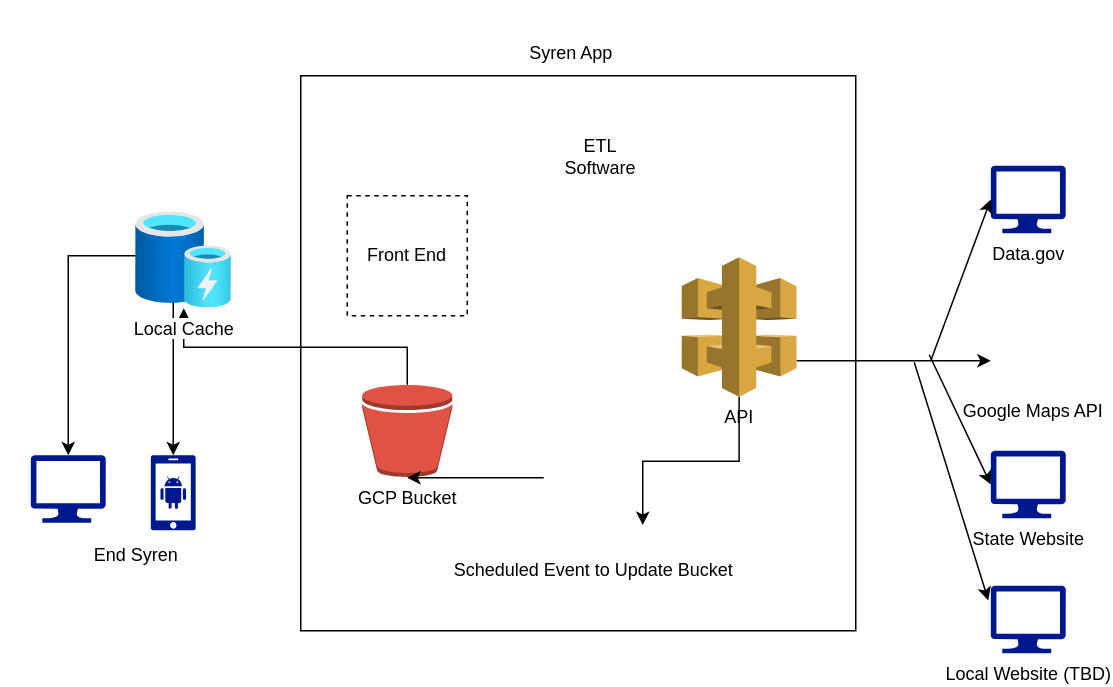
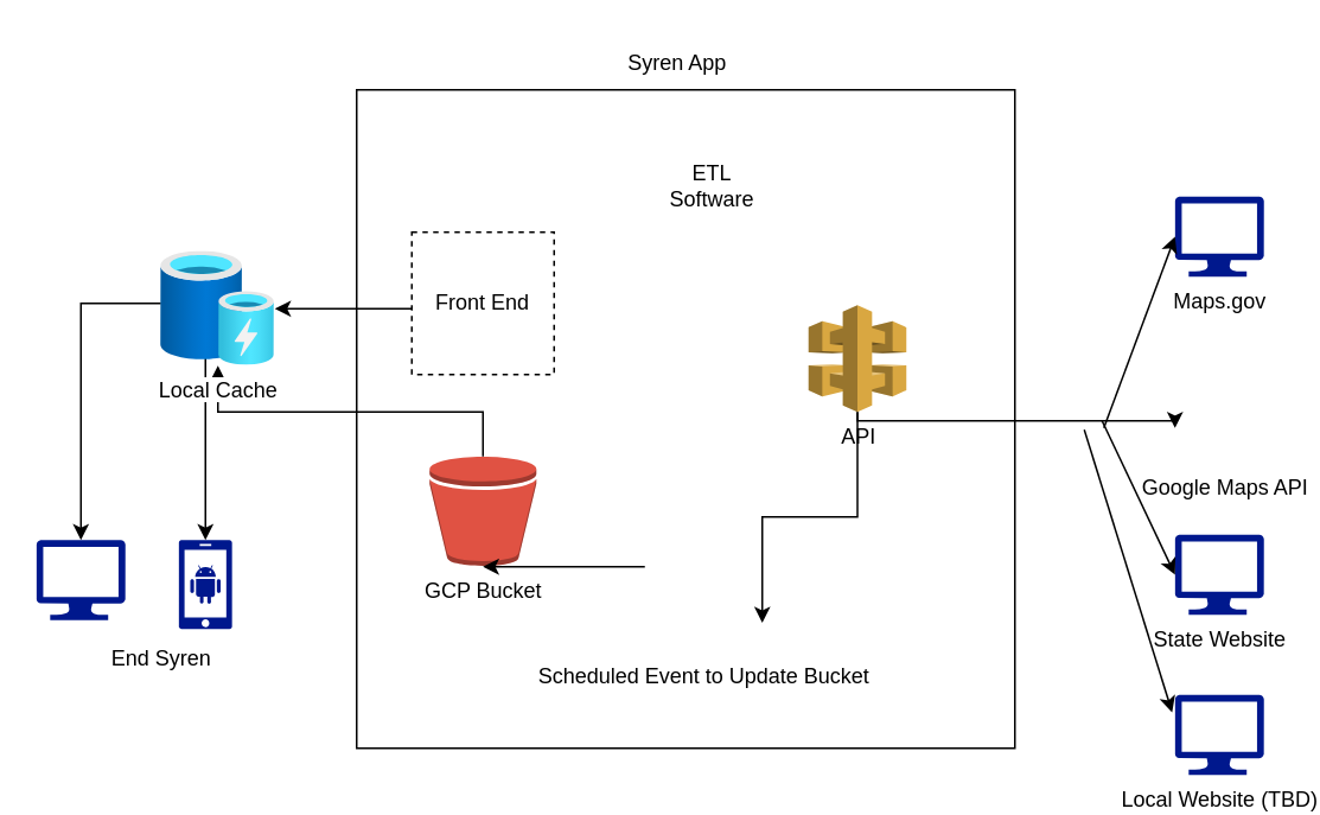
  <mxCell id="0" />
  <mxCell id="1" parent="0" />
  <mxCell id="2" value="" style="whiteSpace=wrap;html=1;aspect=fixed;" parent="1" vertex="1"><mxGeometry x="200" y="50" width="370" height="370" as="geometry" /></mxCell>
  <mxCell id="3" value="Syren App" style="text;html=1;align=center;verticalAlign=middle;resizable=0;points=[];autosize=1;strokeColor=none;fillColor=none;" parent="1" vertex="1"><mxGeometry x="340" y="20" width="80" height="30" as="geometry" /></mxCell>
  <mxCell id="4" style="edgeStyle=elbowEdgeStyle;rounded=0;orthogonalLoop=1;jettySize=auto;html=1;elbow=vertical;entryX=0.5;entryY=0;entryDx=0;entryDy=0;entryPerimeter=0;" parent="1" source="20" target="8" edge="1"><mxGeometry relative="1" as="geometry"><mxPoint x="60" y="170" as="targetPoint" /><Array as="points"><mxPoint x="140" y="170" /></Array></mxGeometry></mxCell>
+ <mxCell id="5" style="edgeStyle=elbowEdgeStyle;rounded=0;orthogonalLoop=1;jettySize=auto;elbow=vertical;html=1;" parent="1" source="6" target="20" edge="1"><mxGeometry relative="1" as="geometry" /></mxCell>
  <mxCell id="6" value="Front End" style="whiteSpace=wrap;html=1;aspect=fixed;dashed=1;" parent="1" vertex="1"><mxGeometry x="231" y="130" width="80" height="80" as="geometry" /></mxCell>
  <mxCell id="7" value="" style="sketch=0;aspect=fixed;pointerEvents=1;shadow=0;dashed=0;html=1;strokeColor=none;labelPosition=center;verticalLabelPosition=bottom;verticalAlign=top;align=center;fillColor=#00188D;shape=mxgraph.mscae.enterprise.android_phone" parent="1" vertex="1"><mxGeometry x="100" y="303" width="30" height="50" as="geometry" /></mxCell>
  <mxCell id="8" value="" style="sketch=0;aspect=fixed;pointerEvents=1;shadow=0;dashed=0;html=1;strokeColor=none;labelPosition=center;verticalLabelPosition=bottom;verticalAlign=top;align=center;fillColor=#00188D;shape=mxgraph.azure.computer" parent="1" vertex="1"><mxGeometry x="20" y="303" width="50" height="45" as="geometry" /></mxCell>
  <mxCell id="9" value="" style="endArrow=classic;html=1;rounded=0;elbow=vertical;entryX=0.5;entryY=0;entryDx=0;entryDy=0;entryPerimeter=0;" parent="1" target="7" edge="1"><mxGeometry width="50" height="50" relative="1" as="geometry"><mxPoint x="115" y="170" as="sourcePoint" /><mxPoint x="420" y="170" as="targetPoint" /></mxGeometry></mxCell>
  <mxCell id="10" style="edgeStyle=elbowEdgeStyle;rounded=0;orthogonalLoop=1;jettySize=auto;elbow=vertical;html=1;" parent="1" source="11" target="20" edge="1"><mxGeometry relative="1" as="geometry" /></mxCell>
  <mxCell id="11" value="GCP Bucket" style="outlineConnect=0;dashed=0;verticalLabelPosition=bottom;verticalAlign=top;align=center;html=1;shape=mxgraph.aws3.bucket;fillColor=#E05243;gradientColor=none;" parent="1" vertex="1"><mxGeometry x="241" y="256" width="60" height="61.5" as="geometry" /></mxCell>
  <mxCell id="12" style="edgeStyle=elbowEdgeStyle;rounded=0;orthogonalLoop=1;jettySize=auto;elbow=vertical;html=1;" parent="1" source="14" edge="1"><mxGeometry relative="1" as="geometry"><mxPoint x="660" y="240" as="targetPoint" /></mxGeometry></mxCell>
  <mxCell id="13" style="edgeStyle=elbowEdgeStyle;rounded=0;orthogonalLoop=1;jettySize=auto;elbow=vertical;html=1;entryX=1;entryY=0.75;entryDx=0;entryDy=0;" parent="1" source="14" target="22" edge="1"><mxGeometry relative="1" as="geometry" /></mxCell>
- <mxCell id="14" value="API" style="outlineConnect=0;dashed=0;verticalLabelPosition=bottom;verticalAlign=top;align=center;html=1;shape=mxgraph.aws3.api_gateway;fillColor=#D9A741;gradientColor=none;" parent="1" vertex="1"><mxGeometry x="454" y="171" width="76.5" height="93" as="geometry" /></mxCell>
+ <mxCell id="14" value="API" style="outlineConnect=0;dashed=0;verticalLabelPosition=bottom;verticalAlign=top;align=center;html=1;shape=mxgraph.aws3.api_gateway;fillColor=#D9A741;gradientColor=none;" parent="1" vertex="1"><mxGeometry x="454" y="171" width="55" height="60" as="geometry" /></mxCell>
  <mxCell id="15" value="Google Maps API" style="shape=image;html=1;verticalAlign=top;verticalLabelPosition=bottom;labelBackgroundColor=#ffffff;imageAspect=0;aspect=fixed;image=https://cdn2.iconfinder.com/data/icons/google-ios-7-app-icons/120/google_maps.png" parent="1" vertex="1"><mxGeometry x="660" y="205" width="55" height="55" as="geometry" /></mxCell>
  <mxCell id="16" value="State Website" style="sketch=0;aspect=fixed;pointerEvents=1;shadow=0;dashed=0;html=1;strokeColor=none;labelPosition=center;verticalLabelPosition=bottom;verticalAlign=top;align=center;fillColor=#00188D;shape=mxgraph.azure.computer" parent="1" vertex="1"><mxGeometry x="660" y="300" width="50" height="45" as="geometry" /></mxCell>
- <mxCell id="17" value="Data.gov" style="sketch=0;aspect=fixed;pointerEvents=1;shadow=0;dashed=0;html=1;strokeColor=none;labelPosition=center;verticalLabelPosition=bottom;verticalAlign=top;align=center;fillColor=#00188D;shape=mxgraph.azure.computer" parent="1" vertex="1"><mxGeometry x="660" y="110" width="50" height="45" as="geometry" /></mxCell>
+ <mxCell id="17" value="Maps.gov" style="sketch=0;aspect=fixed;pointerEvents=1;shadow=0;dashed=0;html=1;strokeColor=none;labelPosition=center;verticalLabelPosition=bottom;verticalAlign=top;align=center;fillColor=#00188D;shape=mxgraph.azure.computer" parent="1" vertex="1"><mxGeometry x="660" y="110" width="50" height="45" as="geometry" /></mxCell>
  <mxCell id="18" value="Local Website (TBD)" style="sketch=0;aspect=fixed;pointerEvents=1;shadow=0;dashed=0;html=1;strokeColor=none;labelPosition=center;verticalLabelPosition=bottom;verticalAlign=top;align=center;fillColor=#00188D;shape=mxgraph.azure.computer" parent="1" vertex="1"><mxGeometry x="660" y="390" width="50" height="45" as="geometry" /></mxCell>
  <mxCell id="19" value="" style="endArrow=classic;html=1;rounded=0;elbow=vertical;entryX=0;entryY=0.5;entryDx=0;entryDy=0;entryPerimeter=0;" parent="1" target="17" edge="1"><mxGeometry width="50" height="50" relative="1" as="geometry"><mxPoint x="620" y="240" as="sourcePoint" /><mxPoint x="620" y="120" as="targetPoint" /></mxGeometry></mxCell>
  <mxCell id="20" value="Local Cache" style="aspect=fixed;html=1;points=[];align=center;image;fontSize=12;image=img/lib/azure2/general/Cache.svg;" parent="1" vertex="1"><mxGeometry x="90" y="141" width="64" height="64" as="geometry" /></mxCell>
  <mxCell id="21" value="End Syren" style="text;html=1;align=center;verticalAlign=middle;resizable=0;points=[];autosize=1;strokeColor=none;fillColor=none;" parent="1" vertex="1"><mxGeometry x="45" y="355" width="90" height="30" as="geometry" /></mxCell>
  <mxCell id="22" value="Scheduled Event to Update Bucket" style="shape=image;html=1;verticalAlign=top;verticalLabelPosition=bottom;labelBackgroundColor=#ffffff;imageAspect=0;aspect=fixed;image=https://cdn4.iconfinder.com/data/icons/evil-icons-user-interface/64/clock-128.png" parent="1" vertex="1"><mxGeometry x="362" y="300" width="66" height="66" as="geometry" /></mxCell>
  <mxCell id="23" style="edgeStyle=elbowEdgeStyle;rounded=0;orthogonalLoop=1;jettySize=auto;elbow=vertical;html=1;entryX=0.5;entryY=1;entryDx=0;entryDy=0;entryPerimeter=0;" parent="1" source="22" target="11" edge="1"><mxGeometry relative="1" as="geometry" /></mxCell>
  <mxCell id="24" value="ETL Software" style="text;html=1;strokeColor=none;fillColor=none;align=center;verticalAlign=middle;whiteSpace=wrap;rounded=0;" parent="1" vertex="1"><mxGeometry x="370" y="89" width="60" height="30" as="geometry" /></mxCell>
  <mxCell id="25" value="" style="endArrow=classic;html=1;rounded=0;elbow=vertical;entryX=0;entryY=0.5;entryDx=0;entryDy=0;entryPerimeter=0;" parent="1" target="16" edge="1"><mxGeometry width="50" height="50" relative="1" as="geometry"><mxPoint x="619" y="236" as="sourcePoint" /><mxPoint x="411" y="288" as="targetPoint" /></mxGeometry></mxCell>
  <mxCell id="26" value="" style="endArrow=classic;html=1;rounded=0;elbow=vertical;entryX=-0.032;entryY=0.218;entryDx=0;entryDy=0;entryPerimeter=0;" parent="1" target="18" edge="1"><mxGeometry width="50" height="50" relative="1" as="geometry"><mxPoint x="609" y="241" as="sourcePoint" /><mxPoint x="564" y="549" as="targetPoint" /></mxGeometry></mxCell>
